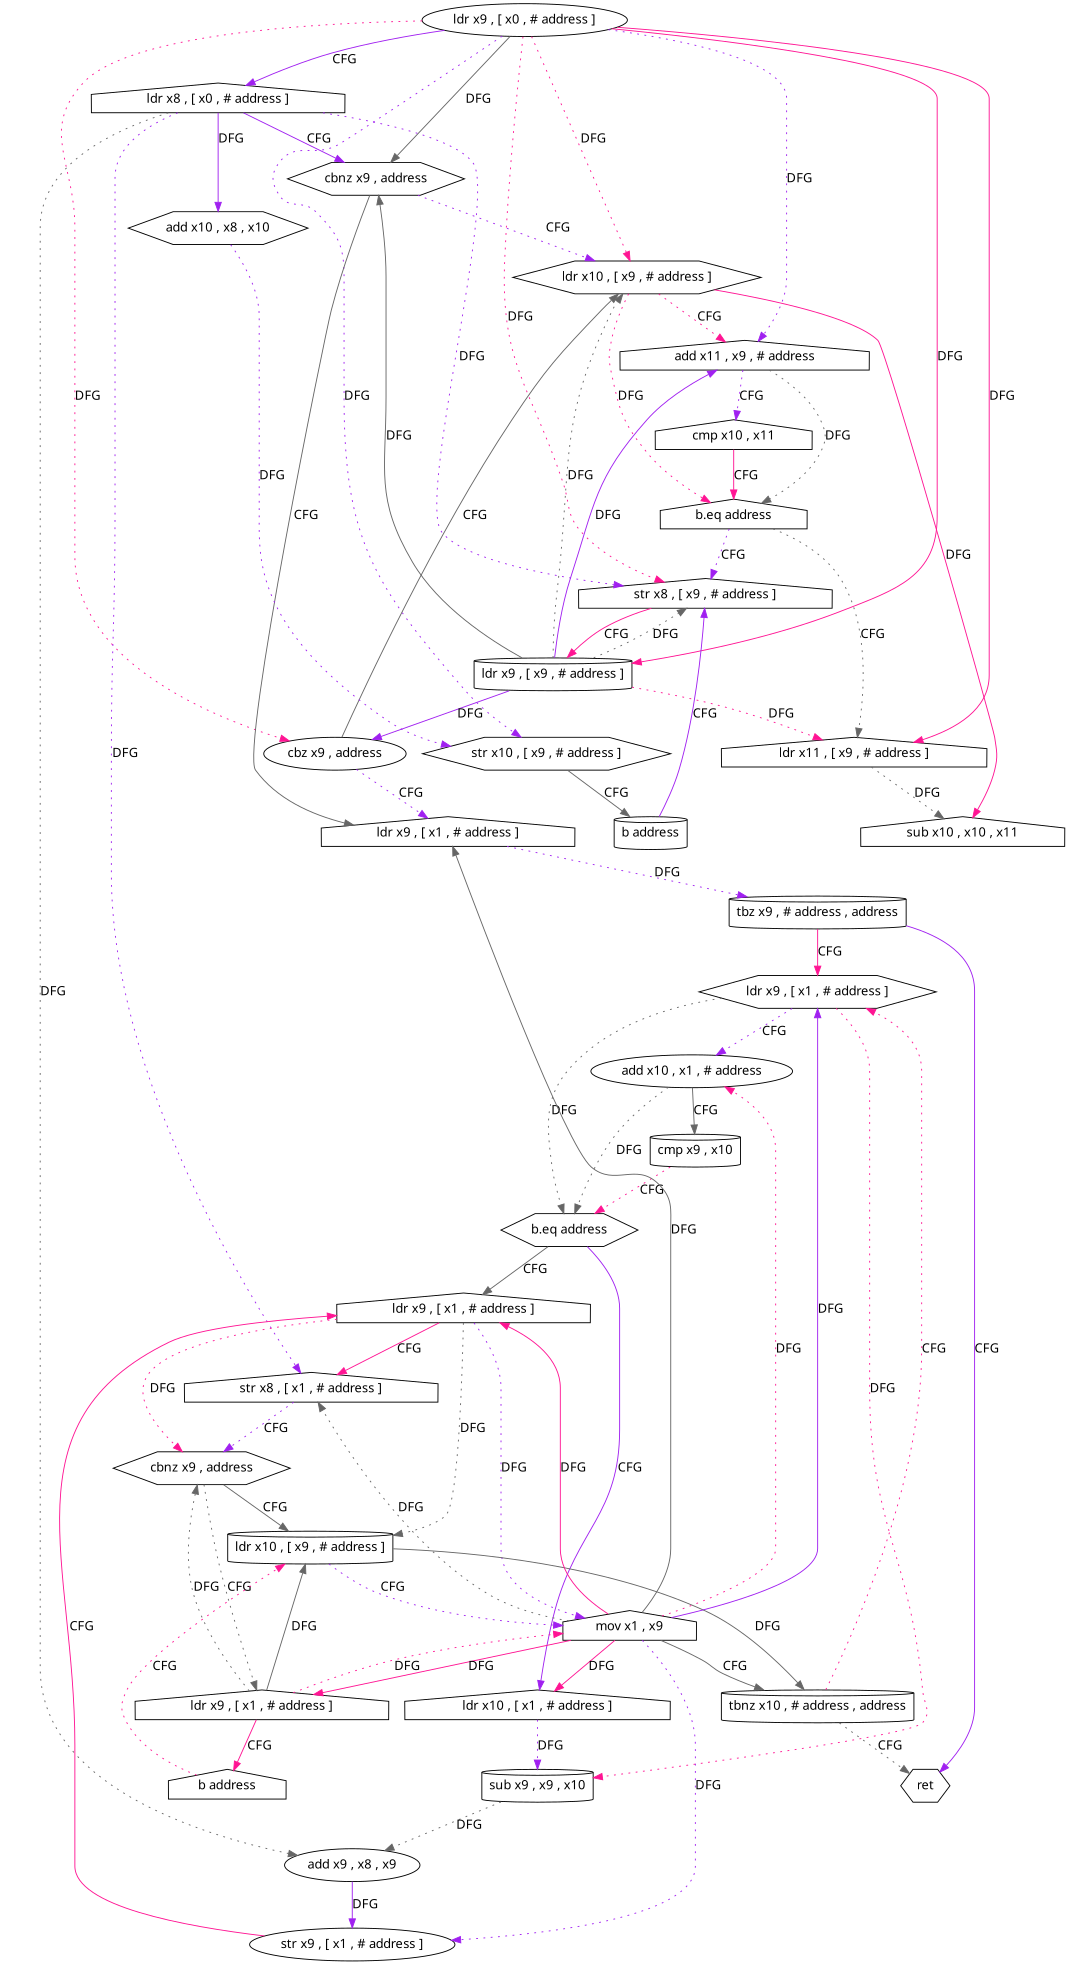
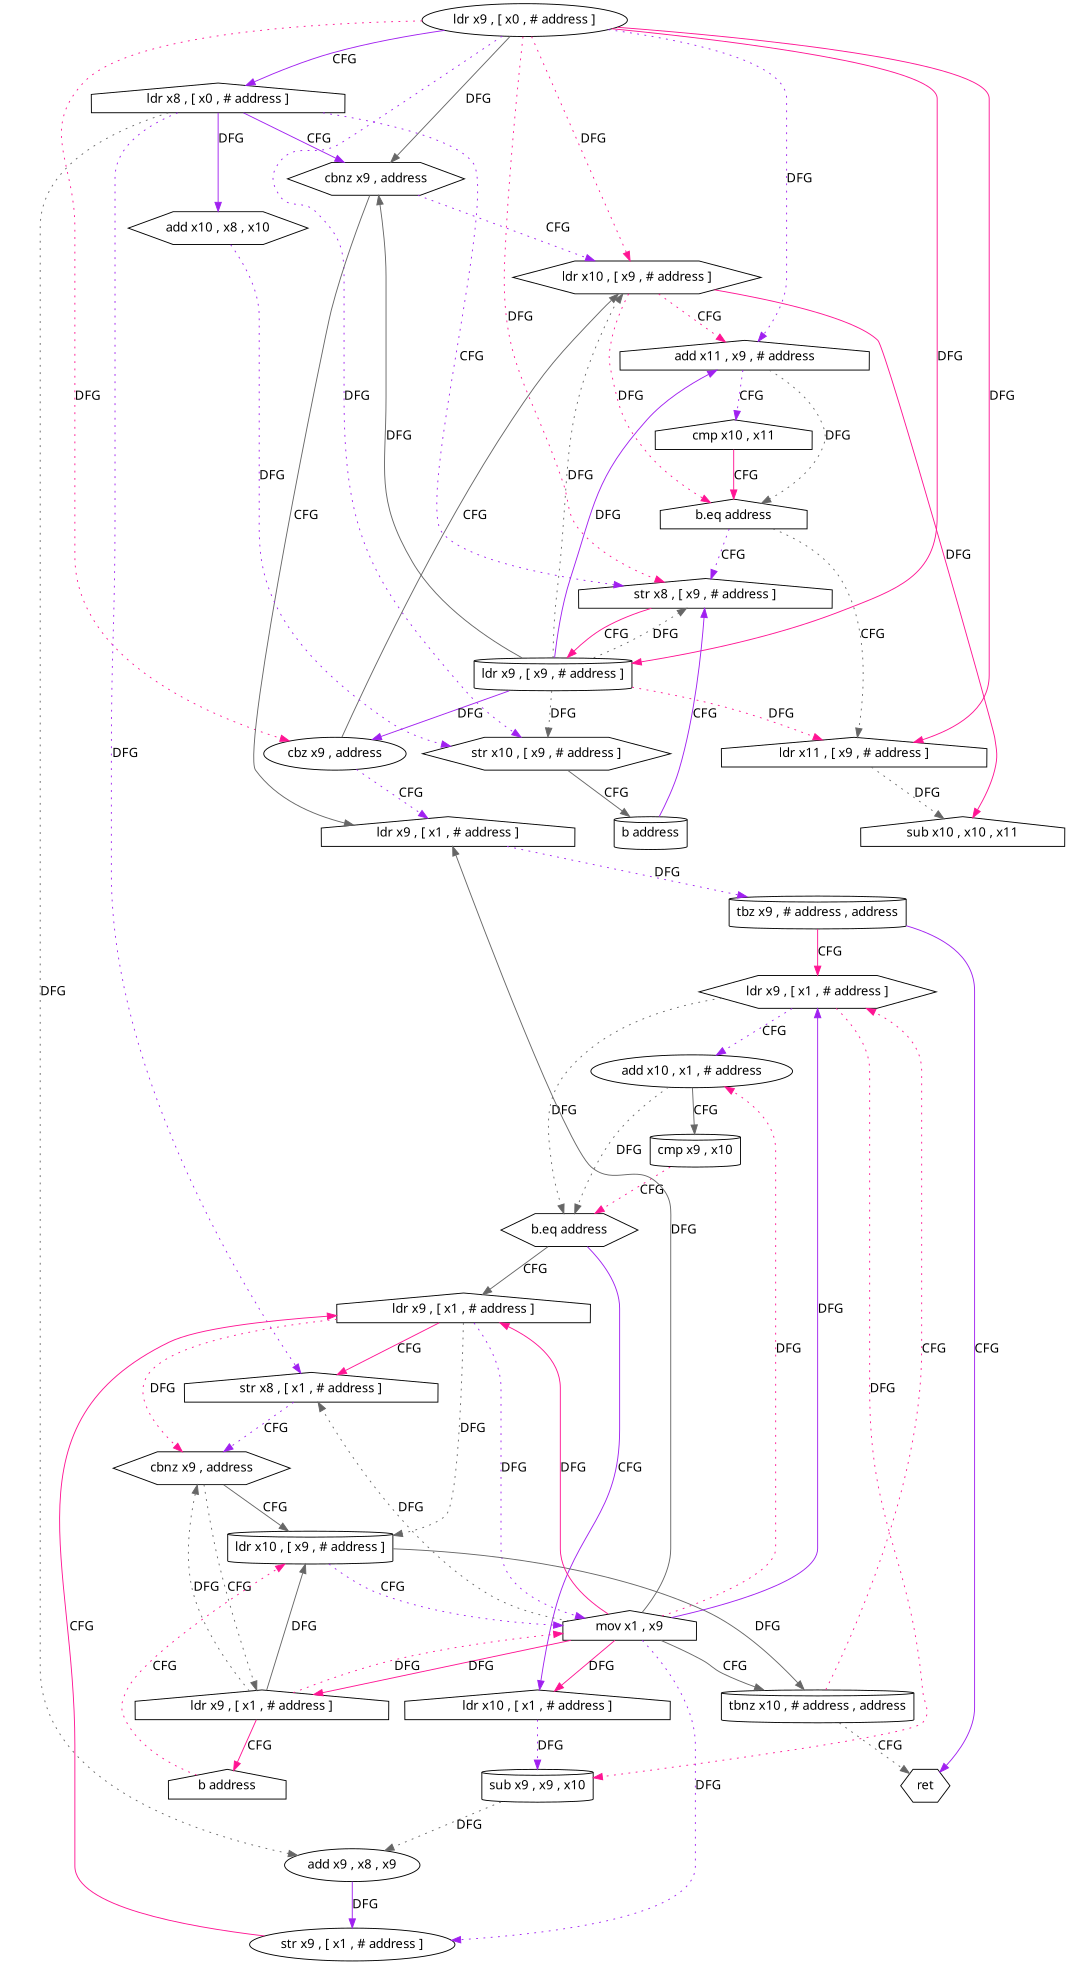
  digraph {
    fontname="Noto Sans"
    node [fontname="Noto Sans" shape=house]
    edge [color=gray40 fontname="Noto Sans" style=dotted]
    n1 [label="ldr x9 , [ x0 , # address ]" shape=ellipse]
    n2 [label="ldr x8 , [ x0 , # address ]"]
    n3 [label="cbnz x9 , address" shape=hexagon]
    n4 [label="ldr x10 , [ x9 , # address ]" shape=hexagon]
    n5 [label="add x11 , x9 , # address"]
    n6 [label="str x8 , [ x9 , # address ]"]
    n7 [label="ldr x11 , [ x9 , # address ]"]
    n8 [label="ldr x9 , [ x9 , # address ]" shape=cylinder]
    n9 [label="cbz x9 , address" shape=ellipse]
    n10 [label="str x10 , [ x9 , # address ]" shape=hexagon]
    n11 [label="add x10 , x8 , x10" shape=hexagon]
    n12 [label="str x8 , [ x1 , # address ]"]
    n13 [label="add x9 , x8 , x9" shape=ellipse]
    n14 [label="ldr x9 , [ x1 , # address ]"]
    n15 [label="b.eq address"]
    n16 [label="sub x10 , x10 , x11"]
    n17 [label="cmp x10 , x11"]
    n18 [label="b address" shape=cylinder]
    n19 [label="cbnz x9 , address" shape=hexagon]
    n20 [label="str x9 , [ x1 , # address ]" shape=ellipse]
    n21 [label="tbz x9 , # address , address" shape=cylinder]
    n22 [label="ldr x9 , [ x1 , # address ]" shape=hexagon]
    n23 [label=ret shape=hexagon]
    n24 [label="add x10 , x1 , # address" shape=ellipse]
    n25 [label="b.eq address" shape=hexagon]
    n26 [label="sub x9 , x9 , x10" shape=cylinder]
    n27 [label="cmp x9 , x10" shape=cylinder]
    n28 [label="ldr x9 , [ x1 , # address ]"]
    n29 [label="ldr x10 , [ x1 , # address ]"]
    n30 [label="ldr x10 , [ x9 , # address ]" shape=cylinder]
    n31 [label="mov x1 , x9"]
    n32 [label="ldr x9 , [ x1 , # address ]"]
    n33 [label="tbnz x10 , # address , address" shape=cylinder]
    n34 [label="b address"]
    n1 -> n2 [color=purple label=CFG style=solid]
    n1 -> n3 [label=DFG style=solid]
    n1 -> n4 [color=deeppink label=DFG]
    n1 -> n5 [color=purple label=DFG]
    n1 -> n6 [color=deeppink label=DFG]
    n1 -> n7 [color=deeppink label=DFG style=solid]
    n1 -> n8 [color=deeppink label=DFG style=solid]
    n1 -> n9 [color=deeppink label=DFG]
    n1 -> n10 [color=purple label=DFG]
    n2 -> n3 [color=purple label=CFG style=solid]
-   n2 -> n6 [color=purple label=DFG]
+   n2 -> n6 [color=purple label=CFG]
    n2 -> n11 [color=purple label=DFG style=solid]
    n2 -> n12 [color=purple label=DFG]
    n2 -> n13 [label=DFG]
    n3 -> n4 [color=purple label=CFG]
    n3 -> n14 [label=CFG style=solid]
    n4 -> n5 [color=deeppink label=CFG]
    n4 -> n15 [color=deeppink label=DFG]
    n4 -> n16 [color=deeppink label=DFG style=solid]
    n5 -> n15 [label=DFG]
    n5 -> n17 [color=purple label=CFG]
    n6 -> n8 [color=deeppink label=CFG style=solid]
    n7 -> n16 [label=DFG]
    n8 -> n3 [label=DFG style=solid]
    n8 -> n4 [label=DFG]
    n8 -> n5 [color=purple label=DFG style=solid]
    n8 -> n6 [label=DFG]
    n8 -> n7 [color=deeppink label=DFG]
    n8 -> n9 [color=purple label=DFG style=solid]
+   n8 -> n10 [label=DFG]
    n9 -> n4 [label=CFG style=solid]
    n9 -> n14 [color=purple label=CFG]
    n10 -> n18 [label=CFG style=solid]
    n11 -> n10 [color=purple label=DFG]
    n12 -> n19 [color=purple label=CFG]
    n13 -> n20 [color=purple label=DFG style=solid]
    n14 -> n21 [color=purple label=DFG]
    n15 -> n6 [color=purple label=CFG]
    n15 -> n7 [label=CFG]
    n17 -> n15 [color=deeppink label=CFG style=solid]
    n18 -> n6 [color=purple label=CFG style=solid]
    n19 -> n30 [label=CFG style=solid]
    n19 -> n32 [label=CFG]
    n20 -> n28 [color=deeppink label=CFG style=solid]
    n21 -> n22 [color=deeppink label=CFG style=solid]
    n21 -> n23 [color=purple label=CFG style=solid]
    n22 -> n24 [color=purple label=CFG]
    n22 -> n25 [label=DFG]
    n22 -> n26 [color=deeppink label=DFG]
    n24 -> n25 [label=DFG]
    n24 -> n27 [label=CFG style=solid]
    n25 -> n28 [label=CFG style=solid]
    n25 -> n29 [color=purple label=CFG style=solid]
    n26 -> n13 [label=DFG]
    n27 -> n25 [color=deeppink label=CFG]
    n28 -> n12 [color=deeppink label=CFG style=solid]
    n28 -> n19 [color=deeppink label=DFG]
    n28 -> n30 [label=DFG]
    n28 -> n31 [color=purple label=DFG]
    n29 -> n26 [color=purple label=DFG]
    n30 -> n31 [color=purple label=CFG]
    n30 -> n33 [label=DFG style=solid]
    n31 -> n12 [label=DFG]
    n31 -> n14 [label=DFG style=solid]
    n31 -> n20 [color=purple label=DFG]
    n31 -> n22 [color=purple label=DFG style=solid]
    n31 -> n24 [color=deeppink label=DFG]
    n31 -> n28 [color=deeppink label=DFG style=solid]
    n31 -> n29 [color=deeppink label=DFG style=solid]
    n31 -> n32 [color=deeppink label=DFG style=solid]
    n31 -> n33 [label=CFG style=solid]
    n32 -> n19 [label=DFG]
    n32 -> n30 [label=DFG style=solid]
    n32 -> n31 [color=deeppink label=DFG]
    n32 -> n34 [color=deeppink label=CFG style=solid]
    n33 -> n22 [color=deeppink label=CFG]
    n33 -> n23 [label=CFG]
    n34 -> n30 [color=deeppink label=CFG]
  }
